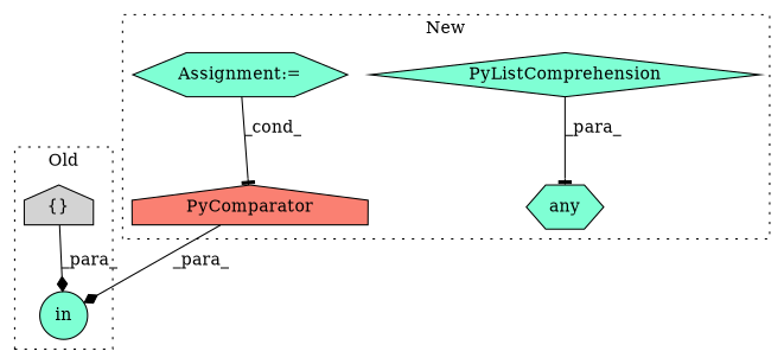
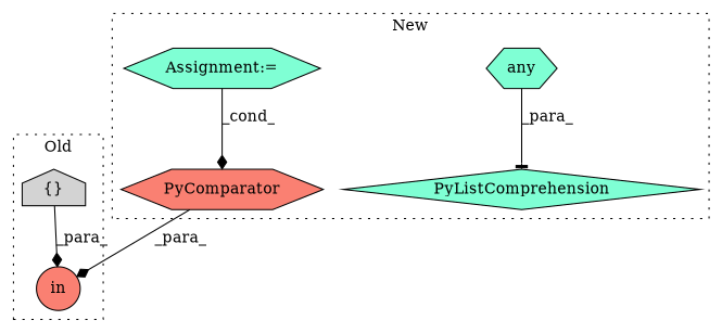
  digraph {
    node [fillcolor=aquamarine l=30 s=2585 shape=house style=filled]
    edge [arrowhead=diamond]
    n1 [a=4 fillcolor=lightgrey l="1,1" label="{}" s="4479,4627"]
-   n2 [a=105 l=18 label=in s=4740 shape=circle]
+   n2 [a=105 fillcolor=salmon l=18 label=in s=4740 shape=circle]
    n3 [a=32 l="15,-5" label=any s="2484,2623" shape=hexagon]
    n4 [a=109 l=124 label=PyListComprehension s=2499 shape=diamond]
-   n5 [a=113 fillcolor=salmon label=PyComparator]
+   n5 [a=113 fillcolor=salmon label=PyComparator shape=hexagon]
    n6 [a=7 label="Assignment:=" shape=hexagon]
    subgraph cluster_1 {
      label=Old
      style=dotted
      n1
      n2
    }
    subgraph cluster_2 {
      label=New
      style=dotted
      n3
      n4
      n5
      n6
    }
    n1 -> n2 [label=_para_]
-   n4 -> n3 [arrowhead=tee label=_para_]
+   n3 -> n4 [arrowhead=tee label=_para_]
    n5 -> n2 [label=_para_]
-   n6 -> n5 [arrowhead=tee label=_cond_]
+   n6 -> n5 [label=_cond_]
  }
